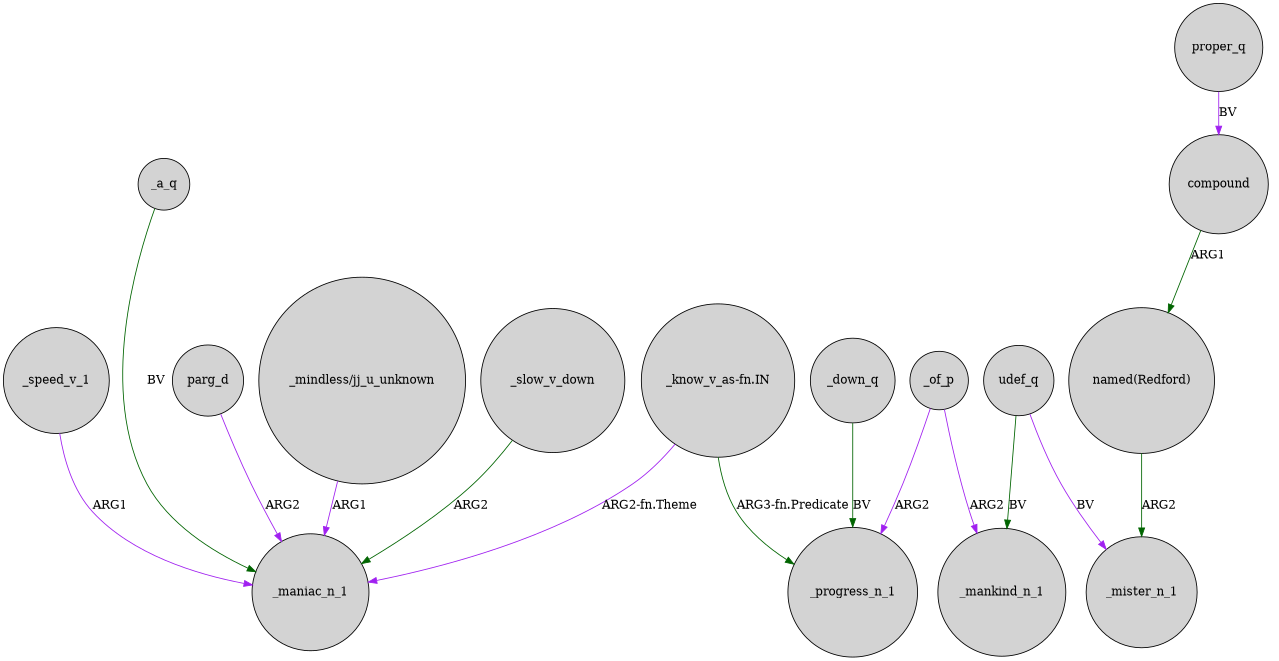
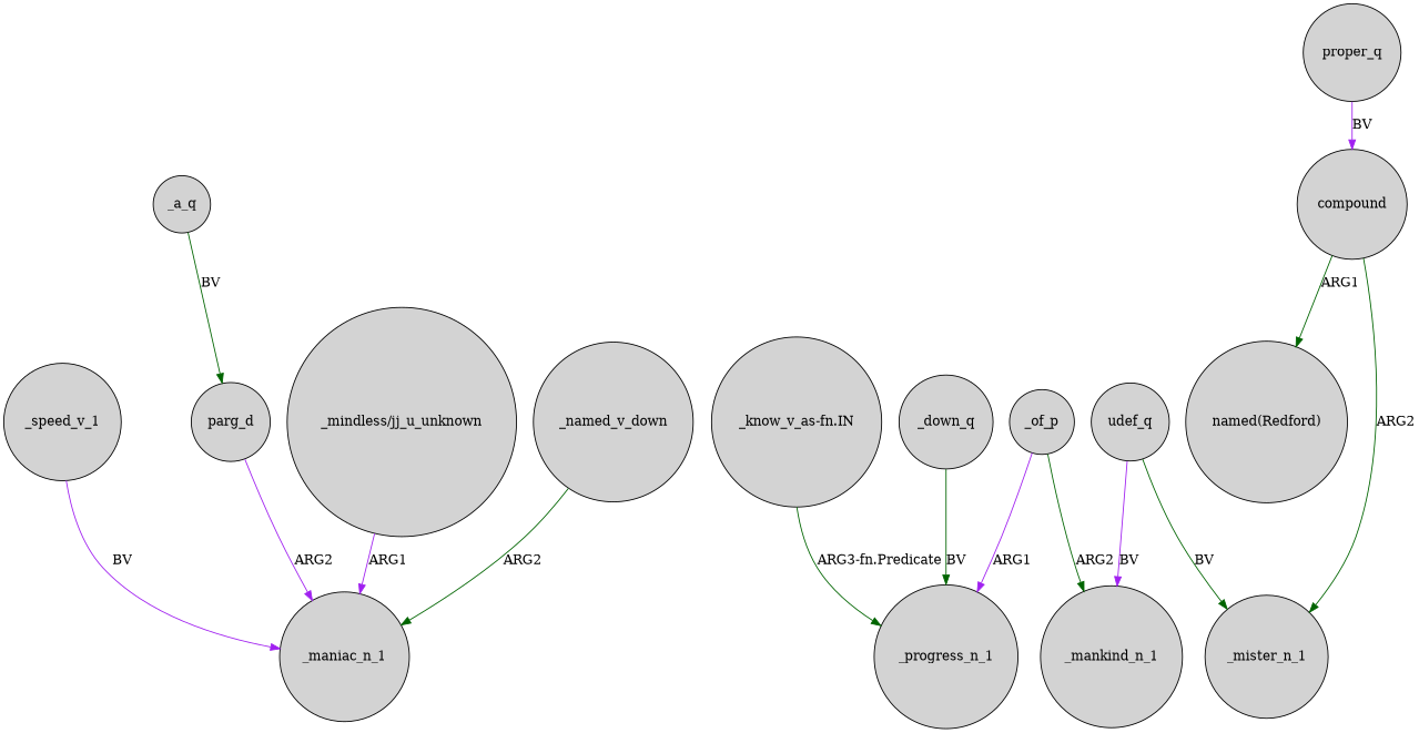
  digraph {
    node [shape=circle style=filled]
    edge [color=purple]
    _speed_v_1
    _maniac_n_1
    udef_q
    _mister_n_1
    _mankind_n_1
    parg_d
    "_know_v_as-fn.IN"
    _progress_n_1
    compound
    "named(Redford)"
    "_mindless/jj_u_unknown"
-   _slow_v_down
+   _slow_v_down [label=_named_v_down]
    n13 [label=_down_q]
    _of_p
    _a_q
    proper_q
-   _speed_v_1 -> _maniac_n_1 [label=ARG1]
-   udef_q -> _mister_n_1 [label=BV]
-   udef_q -> _mankind_n_1 [color=darkgreen label=BV]
+   _speed_v_1 -> _maniac_n_1 [label=BV]
+   udef_q -> _mister_n_1 [color=darkgreen label=BV]
+   udef_q -> _mankind_n_1 [label=BV]
    parg_d -> _maniac_n_1 [label=ARG2]
-   "_know_v_as-fn.IN" -> _maniac_n_1 [label="ARG2-fn.Theme"]
    "_know_v_as-fn.IN" -> _progress_n_1 [color=darkgreen label="ARG3-fn.Predicate"]
-   "named(Redford)" -> _mister_n_1 [color=darkgreen label=ARG2]
+   compound -> _mister_n_1 [color=darkgreen label=ARG2]
    compound -> "named(Redford)" [color=darkgreen label=ARG1]
    "_mindless/jj_u_unknown" -> _maniac_n_1 [label=ARG1]
    _slow_v_down -> _maniac_n_1 [color=darkgreen label=ARG2]
    n13 -> _progress_n_1 [color=darkgreen label=BV]
-   _of_p -> _mankind_n_1 [label=ARG2]
-   _of_p -> _progress_n_1 [label=ARG2]
-   _a_q -> _maniac_n_1 [color=darkgreen label=BV]
+   _of_p -> _mankind_n_1 [color=darkgreen label=ARG2]
+   _of_p -> _progress_n_1 [label=ARG1]
+   _a_q -> parg_d [color=darkgreen label=BV]
    proper_q -> compound [label=BV]
  }
